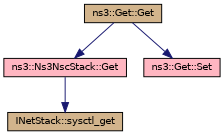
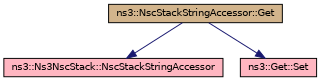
  digraph {
    rankdir=TB
    node [color=black fillcolor=tan fontname=Helvetica fontsize=10 shape=record style=filled]
    edge [color=midnightblue fontname=Helvetica fontsize=10 labelfontname=Helvetica labelfontsize=10 style=solid]
-   n1 [fontcolor=black height=0.2 label="ns3::Get::Get" width=0.4]
-   n2 [fillcolor=lightpink height=0.2 label="ns3::Ns3NscStack::Get" width=0.4]
+   n1 [fontcolor=black height=0.2 label="ns3::NscStackStringAccessor::Get" width=0.4]
+   n2 [fillcolor=lightpink height=0.2 label="ns3::Ns3NscStack::NscStackStringAccessor" width=0.4]
    n3 [fillcolor=lightpink height=0.2 label="ns3::Get::Set" width=0.4]
-   n4 [height=0.2 label="INetStack::sysctl_get" width=0.4]
    n1 -> n2
    n1 -> n3
-   n2 -> n4
  }
